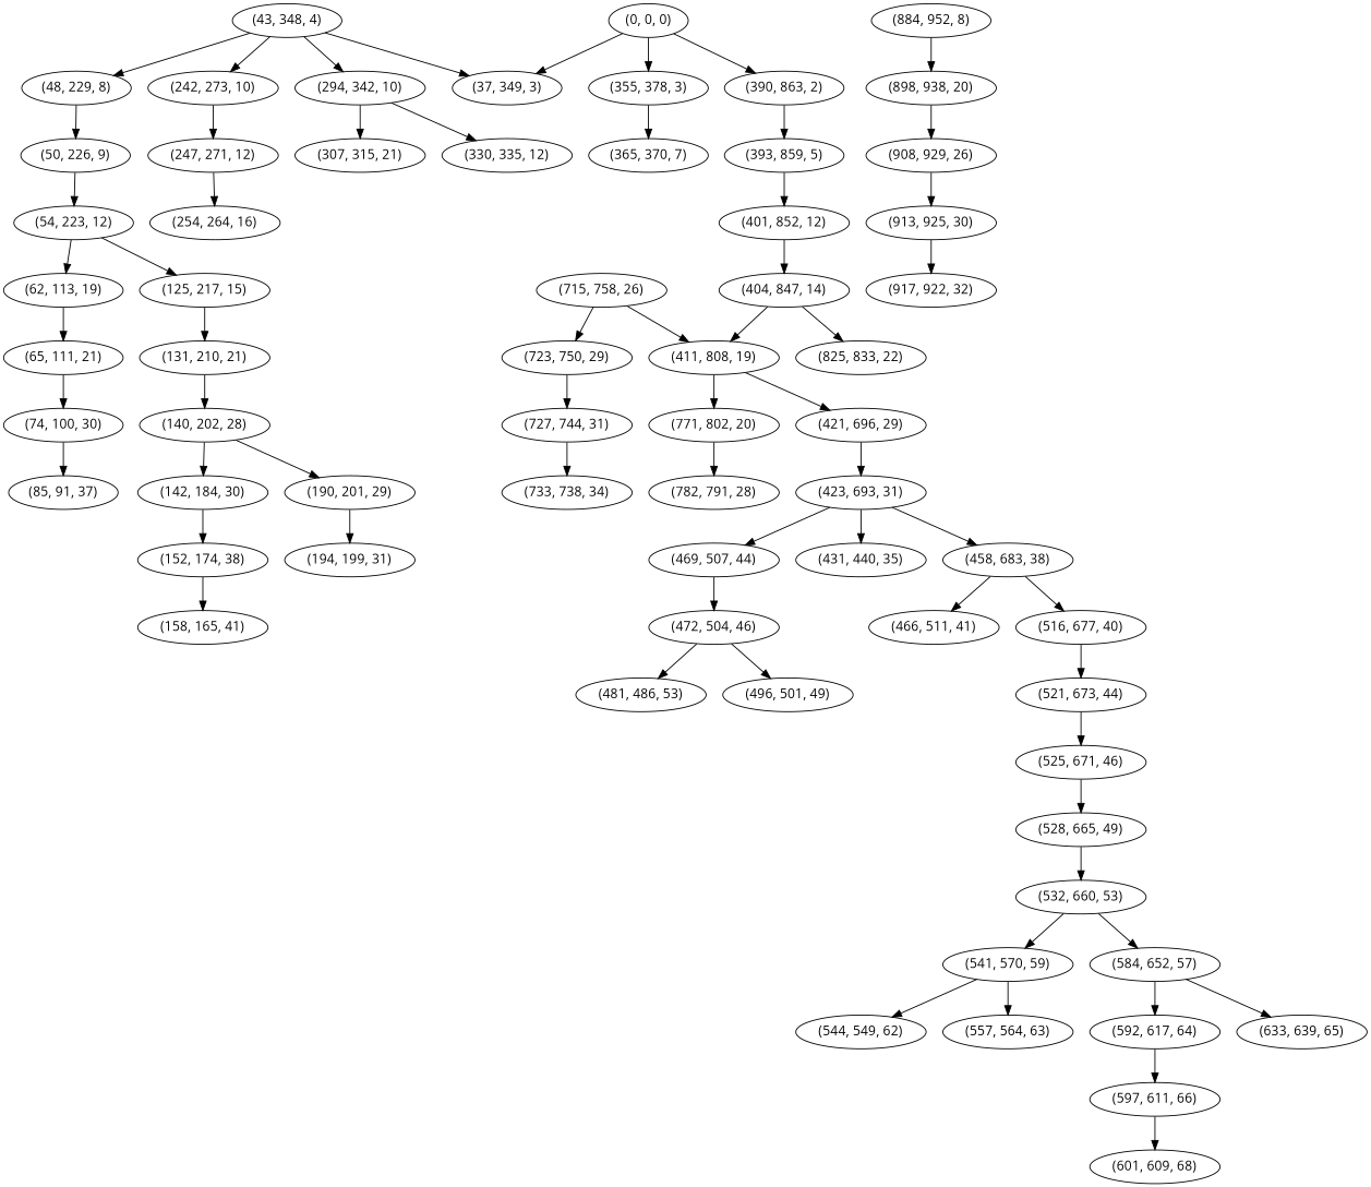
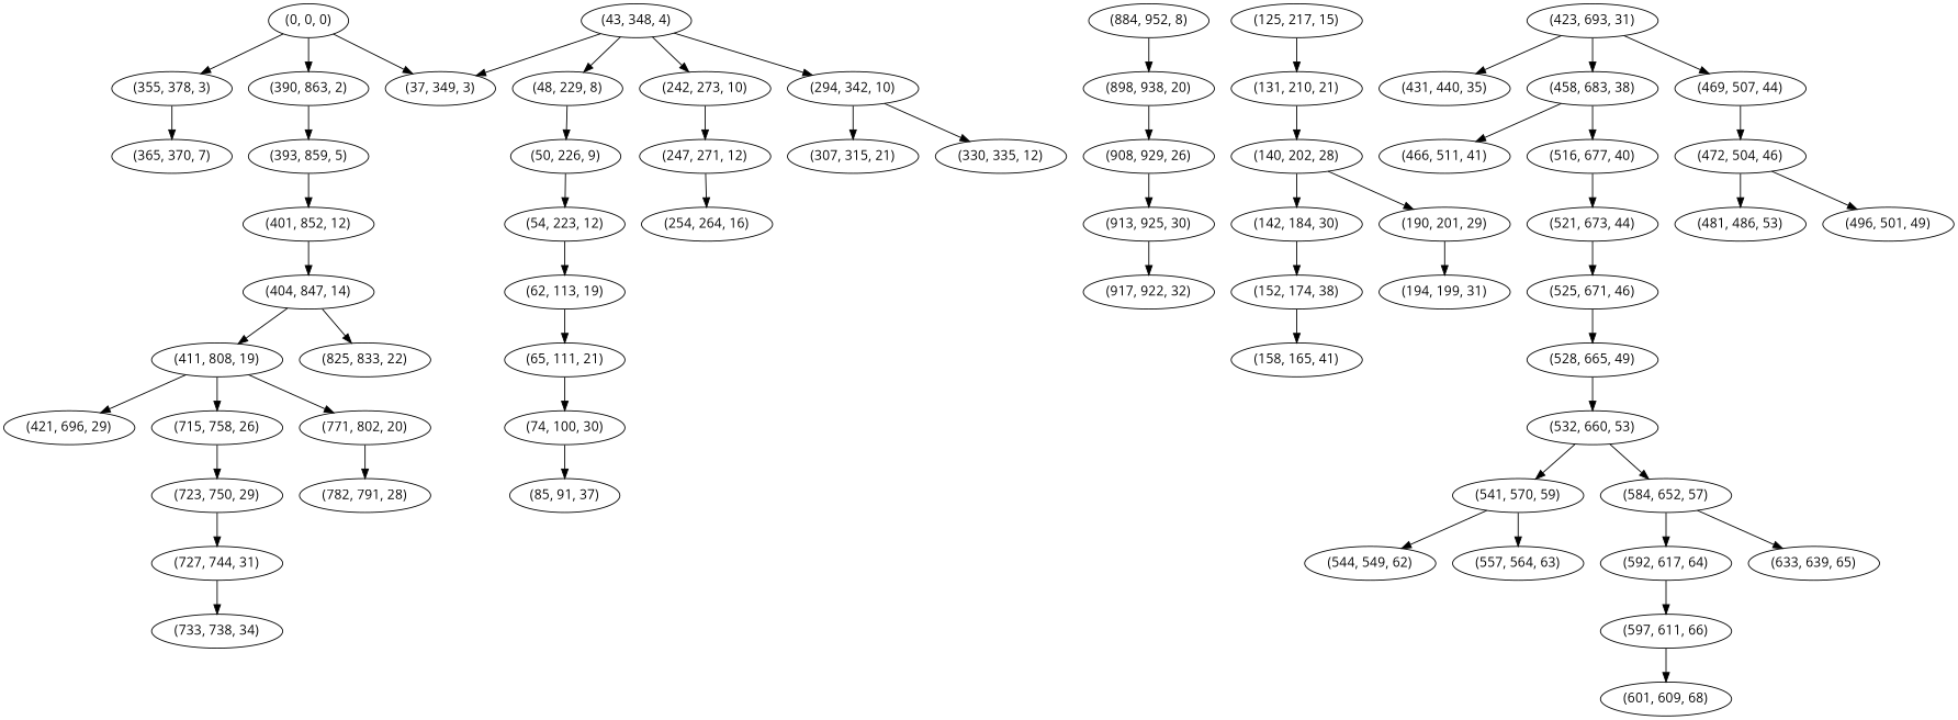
  digraph {
    fontname="Open Sans"
    node [fontname="Open Sans"]
    edge [fontname="Open Sans"]
    "(0, 0, 0)"
    "(37, 349, 3)"
    "(355, 378, 3)"
    "(390, 863, 2)"
    "(365, 370, 7)"
    "(393, 859, 5)"
    "(884, 952, 8)"
    "(898, 938, 20)"
    "(43, 348, 4)"
    "(48, 229, 8)"
    "(242, 273, 10)"
    "(294, 342, 10)"
    "(50, 226, 9)"
    "(247, 271, 12)"
    "(307, 315, 21)"
    "(330, 335, 12)"
    "(54, 223, 12)"
    "(62, 113, 19)"
    "(125, 217, 15)"
    "(65, 111, 21)"
    "(131, 210, 21)"
    "(74, 100, 30)"
    "(85, 91, 37)"
    "(140, 202, 28)"
    "(142, 184, 30)"
    "(190, 201, 29)"
    "(152, 174, 38)"
    "(194, 199, 31)"
    "(158, 165, 41)"
    "(254, 264, 16)"
    "(401, 852, 12)"
    "(404, 847, 14)"
    "(411, 808, 19)"
    "(825, 833, 22)"
    "(421, 696, 29)"
    "(715, 758, 26)"
    "(771, 802, 20)"
    "(423, 693, 31)"
    "(723, 750, 29)"
    "(782, 791, 28)"
    "(431, 440, 35)"
    "(458, 683, 38)"
    "(469, 507, 44)"
    "(466, 511, 41)"
    "(516, 677, 40)"
    "(521, 673, 44)"
    "(472, 504, 46)"
    "(481, 486, 53)"
    "(496, 501, 49)"
    "(525, 671, 46)"
    "(528, 665, 49)"
    "(532, 660, 53)"
    "(541, 570, 59)"
    "(584, 652, 57)"
    "(544, 549, 62)"
    "(557, 564, 63)"
    "(592, 617, 64)"
    "(633, 639, 65)"
    "(597, 611, 66)"
    "(601, 609, 68)"
    "(727, 744, 31)"
    "(733, 738, 34)"
    "(908, 929, 26)"
    "(913, 925, 30)"
    "(917, 922, 32)"
    "(0, 0, 0)" -> "(37, 349, 3)"
    "(0, 0, 0)" -> "(355, 378, 3)"
    "(0, 0, 0)" -> "(390, 863, 2)"
    "(355, 378, 3)" -> "(365, 370, 7)"
    "(390, 863, 2)" -> "(393, 859, 5)"
    "(393, 859, 5)" -> "(401, 852, 12)"
    "(884, 952, 8)" -> "(898, 938, 20)"
    "(898, 938, 20)" -> "(908, 929, 26)"
    "(43, 348, 4)" -> "(37, 349, 3)"
    "(43, 348, 4)" -> "(48, 229, 8)"
    "(43, 348, 4)" -> "(242, 273, 10)"
    "(43, 348, 4)" -> "(294, 342, 10)"
    "(48, 229, 8)" -> "(50, 226, 9)"
    "(242, 273, 10)" -> "(247, 271, 12)"
    "(294, 342, 10)" -> "(307, 315, 21)"
    "(294, 342, 10)" -> "(330, 335, 12)"
    "(50, 226, 9)" -> "(54, 223, 12)"
    "(247, 271, 12)" -> "(254, 264, 16)"
    "(54, 223, 12)" -> "(62, 113, 19)"
-   "(54, 223, 12)" -> "(125, 217, 15)"
    "(62, 113, 19)" -> "(65, 111, 21)"
    "(125, 217, 15)" -> "(131, 210, 21)"
    "(65, 111, 21)" -> "(74, 100, 30)"
    "(131, 210, 21)" -> "(140, 202, 28)"
    "(74, 100, 30)" -> "(85, 91, 37)"
    "(140, 202, 28)" -> "(142, 184, 30)"
    "(140, 202, 28)" -> "(190, 201, 29)"
    "(142, 184, 30)" -> "(152, 174, 38)"
    "(190, 201, 29)" -> "(194, 199, 31)"
    "(152, 174, 38)" -> "(158, 165, 41)"
    "(401, 852, 12)" -> "(404, 847, 14)"
    "(404, 847, 14)" -> "(411, 808, 19)"
    "(404, 847, 14)" -> "(825, 833, 22)"
    "(411, 808, 19)" -> "(421, 696, 29)"
-   "(715, 758, 26)" -> "(411, 808, 19)"
+   "(411, 808, 19)" -> "(715, 758, 26)"
    "(411, 808, 19)" -> "(771, 802, 20)"
-   "(421, 696, 29)" -> "(423, 693, 31)"
    "(715, 758, 26)" -> "(723, 750, 29)"
    "(771, 802, 20)" -> "(782, 791, 28)"
    "(423, 693, 31)" -> "(431, 440, 35)"
    "(423, 693, 31)" -> "(458, 683, 38)"
    "(423, 693, 31)" -> "(469, 507, 44)"
    "(723, 750, 29)" -> "(727, 744, 31)"
    "(458, 683, 38)" -> "(466, 511, 41)"
    "(458, 683, 38)" -> "(516, 677, 40)"
    "(469, 507, 44)" -> "(472, 504, 46)"
    "(516, 677, 40)" -> "(521, 673, 44)"
    "(521, 673, 44)" -> "(525, 671, 46)"
    "(472, 504, 46)" -> "(481, 486, 53)"
    "(472, 504, 46)" -> "(496, 501, 49)"
    "(525, 671, 46)" -> "(528, 665, 49)"
    "(528, 665, 49)" -> "(532, 660, 53)"
    "(532, 660, 53)" -> "(541, 570, 59)"
    "(532, 660, 53)" -> "(584, 652, 57)"
    "(541, 570, 59)" -> "(544, 549, 62)"
    "(541, 570, 59)" -> "(557, 564, 63)"
    "(584, 652, 57)" -> "(592, 617, 64)"
    "(584, 652, 57)" -> "(633, 639, 65)"
    "(592, 617, 64)" -> "(597, 611, 66)"
    "(597, 611, 66)" -> "(601, 609, 68)"
    "(727, 744, 31)" -> "(733, 738, 34)"
    "(908, 929, 26)" -> "(913, 925, 30)"
    "(913, 925, 30)" -> "(917, 922, 32)"
  }
